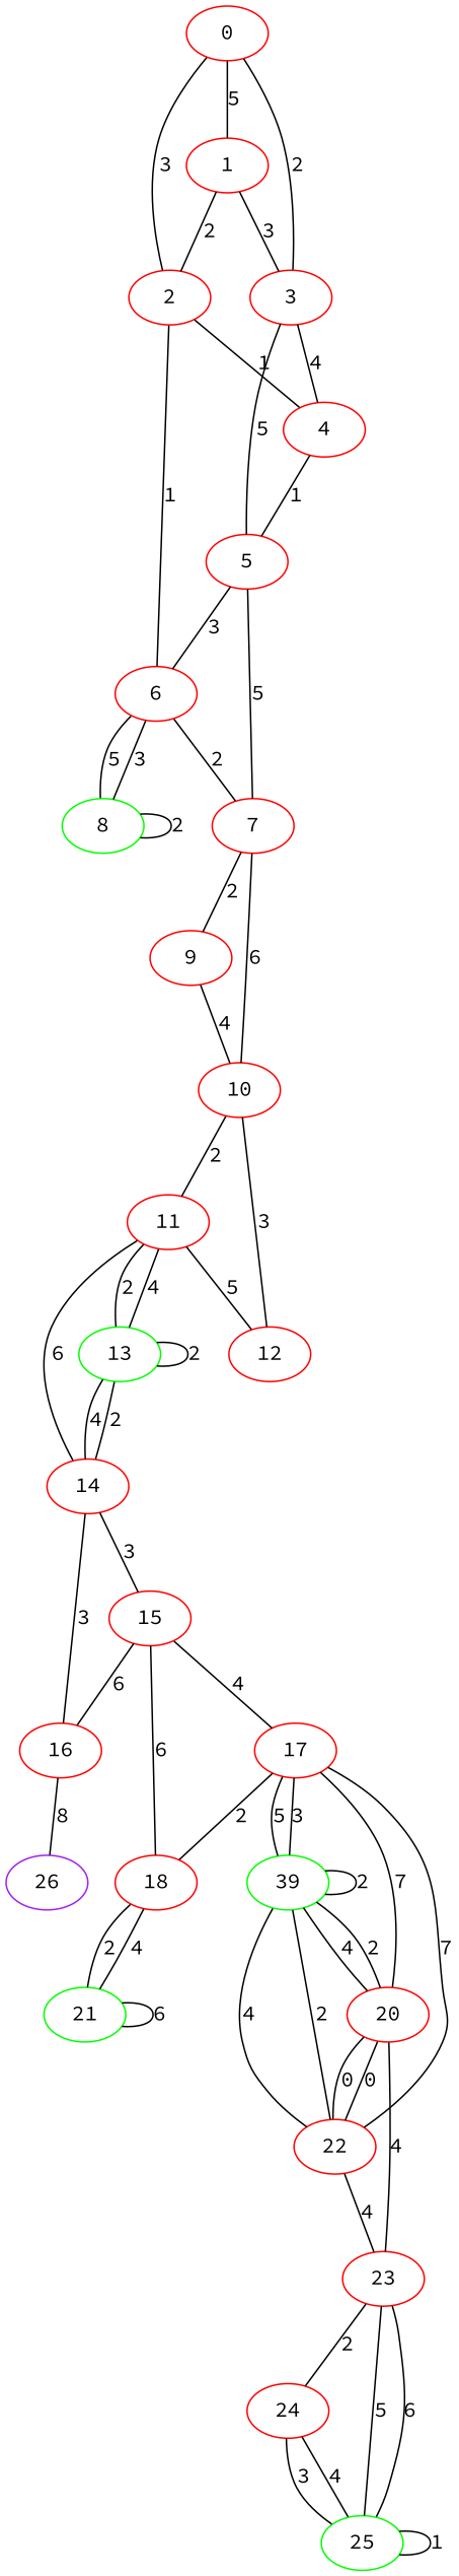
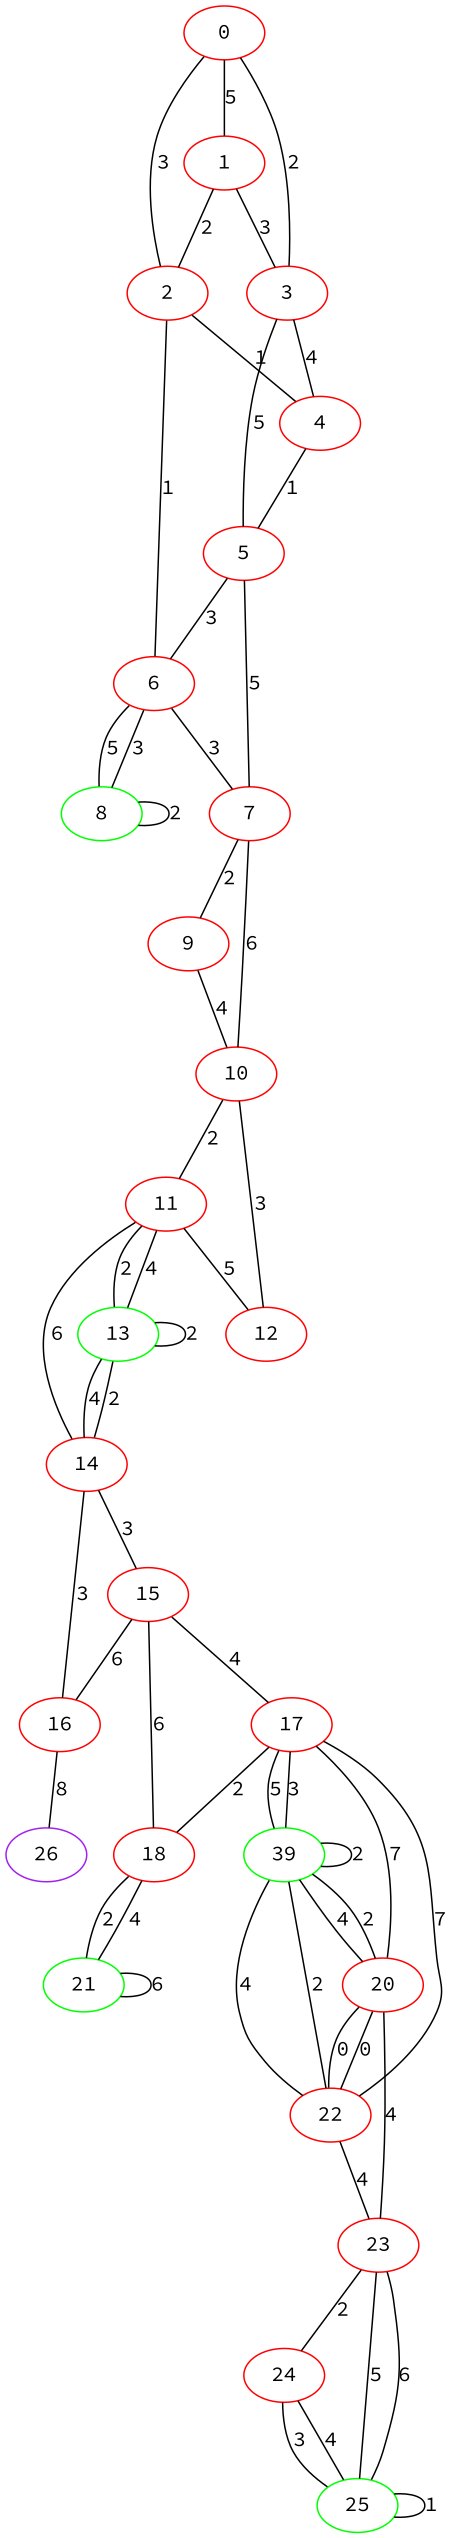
  graph {
    fontname="Source Code Pro"
    node [color=red fontname="Source Code Pro" weight=1]
    edge [fontname="Source Code Pro"]
    0
    1
    2
    3
    4
    6
    5
    7
    8 [color=green weight=2]
    9
    10
    11
    12
    13 [color=green weight=2]
    14
    15
    16
    17
    18
    26 [color=purple weight=4]
    n21 [color=green label=39 weight=2]
    20
    22
    21 [color=green weight=2]
    23
    24
    25 [color=green weight=2]
    0 -- 1 [label=5]
    0 -- 2 [label=3]
    0 -- 3 [label=2]
    1 -- 2 [label=2]
    1 -- 3 [label=3]
    2 -- 4 [label=1]
    2 -- 6 [label=1]
    3 -- 4 [label=4]
    3 -- 5 [label=5]
    4 -- 5 [label=1]
-   6 -- 7 [label=2]
+   6 -- 7 [label=3]
    6 -- 8 [label=3]
    6 -- 8 [label=5]
    5 -- 6 [label=3]
    5 -- 7 [label=5]
    7 -- 9 [label=2]
    7 -- 10 [label=6]
    8 -- 8 [label=2]
    9 -- 10 [label=4]
    10 -- 11 [label=2]
    10 -- 12 [label=3]
    11 -- 12 [label=5]
    11 -- 13 [label=2]
    11 -- 13 [label=4]
    11 -- 14 [label=6]
    13 -- 13 [label=2]
    13 -- 14 [label=4]
    13 -- 14 [label=2]
    14 -- 15 [label=3]
    14 -- 16 [label=3]
    15 -- 16 [label=6]
    15 -- 17 [label=4]
    15 -- 18 [label=6]
    16 -- 26 [label=8]
    17 -- 18 [label=2]
    17 -- n21 [label=3]
    17 -- n21 [label=5]
    17 -- 20 [label=7]
    17 -- 22 [label=7]
    18 -- 21 [label=2]
    18 -- 21 [label=4]
    n21 -- n21 [label=2]
    n21 -- 20 [label=4]
    n21 -- 20 [label=2]
    n21 -- 22 [label=4]
    n21 -- 22 [label=2]
    20 -- 22 [label=0]
    20 -- 22 [label=0]
    20 -- 23 [label=4]
    22 -- 23 [label=4]
    21 -- 21 [label=6]
    23 -- 24 [label=2]
    23 -- 25 [label=5]
    23 -- 25 [label=6]
    24 -- 25 [label=3]
    24 -- 25 [label=4]
    25 -- 25 [label=1]
  }
